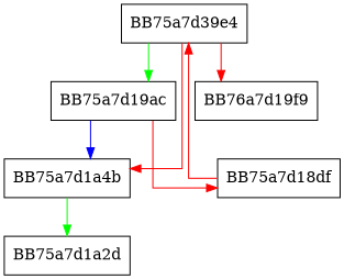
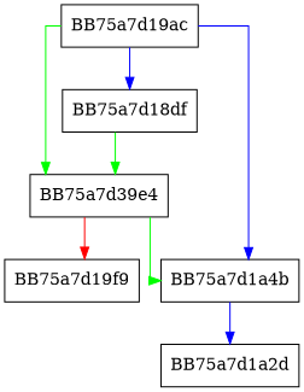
  digraph {
    splines=ortho
    node [shape=box]
    edge [color=red]
    n1 [label=BB75a7d39e4]
    BB75a7d19ac
    n3 [label=BB75a7d18df]
    BB75a7d1a4b
-   BB75a7d19f9 [label=BB76a7d19f9]
+   BB75a7d19f9
    BB75a7d1a2d
-   n1 -> BB75a7d1a4b
+   n1 -> BB75a7d1a4b [color=green]
    n1 -> BB75a7d19f9
-   n1 -> BB75a7d19ac [color=green]
-   BB75a7d19ac -> n3
+   BB75a7d19ac -> n1 [color=green]
+   BB75a7d19ac -> n3 [color=blue]
    BB75a7d19ac -> BB75a7d1a4b [color=blue]
-   n3 -> n1
-   BB75a7d1a4b -> BB75a7d1a2d [color=green]
+   n3 -> n1 [color=green]
+   BB75a7d1a4b -> BB75a7d1a2d [color=blue]
  }
